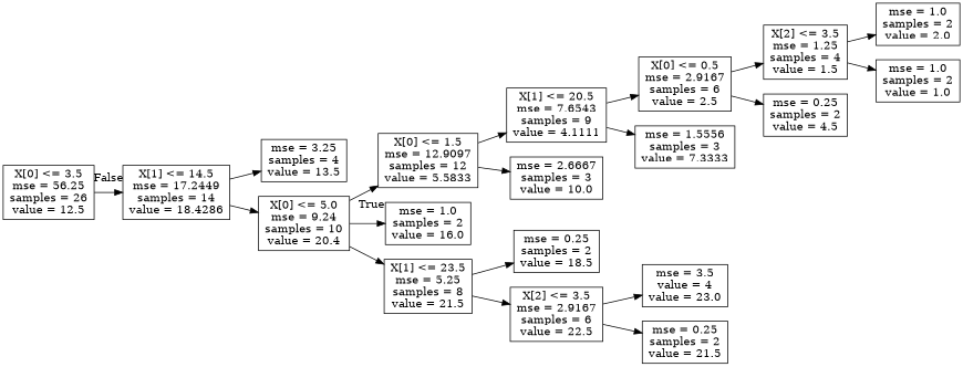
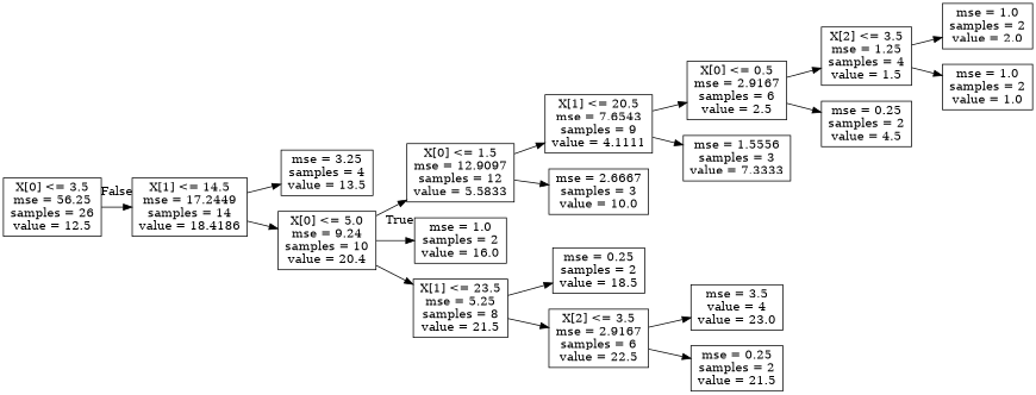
  digraph {
    rankdir=LR
    node [shape=box]
    n1 [label="X[0] <= 3.5\nmse = 56.25\nsamples = 26\nvalue = 12.5"]
-   n2 [label="X[1] <= 14.5\nmse = 17.2449\nsamples = 14\nvalue = 18.4286"]
+   n2 [label="X[1] <= 14.5\nmse = 17.2449\nsamples = 14\nvalue = 18.4186"]
    n3 [label="X[0] <= 1.5\nmse = 12.9097\nsamples = 12\nvalue = 5.5833"]
    n4 [label="X[1] <= 20.5\nmse = 7.6543\nsamples = 9\nvalue = 4.1111"]
    n5 [label="mse = 2.6667\nsamples = 3\nvalue = 10.0"]
    n6 [label="mse = 3.25\nsamples = 4\nvalue = 13.5"]
    n7 [label="X[0] <= 5.0\nmse = 9.24\nsamples = 10\nvalue = 20.4"]
    n8 [label="X[0] <= 0.5\nmse = 2.9167\nsamples = 6\nvalue = 2.5"]
    n9 [label="mse = 1.5556\nsamples = 3\nvalue = 7.3333"]
    n10 [label="X[2] <= 3.5\nmse = 1.25\nsamples = 4\nvalue = 1.5"]
    n11 [label="mse = 0.25\nsamples = 2\nvalue = 4.5"]
    n12 [label="mse = 1.0\nsamples = 2\nvalue = 2.0"]
    n13 [label="mse = 1.0\nsamples = 2\nvalue = 1.0"]
    n14 [label="mse = 1.0\nsamples = 2\nvalue = 16.0"]
    n15 [label="X[1] <= 23.5\nmse = 5.25\nsamples = 8\nvalue = 21.5"]
    n16 [label="mse = 0.25\nsamples = 2\nvalue = 18.5"]
    n17 [label="X[2] <= 3.5\nmse = 2.9167\nsamples = 6\nvalue = 22.5"]
    n18 [label="mse = 3.5\nvalue = 4\nvalue = 23.0"]
    n19 [label="mse = 0.25\nsamples = 2\nvalue = 21.5"]
    n1 -> n2 [headlabel=False labelangle=-45 labeldistance=2.5]
    n2 -> n6
    n2 -> n7
    n3 -> n4
    n3 -> n5
    n4 -> n8
    n4 -> n9
    n7 -> n3 [headlabel=True labelangle=45 labeldistance=2.5]
    n7 -> n14
    n7 -> n15
    n8 -> n10
    n8 -> n11
    n10 -> n12
    n10 -> n13
    n15 -> n16
    n15 -> n17
    n17 -> n18
    n17 -> n19
  }
